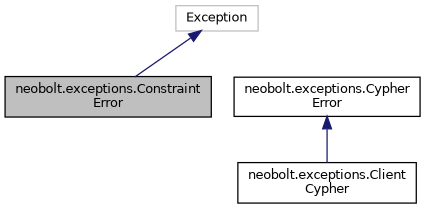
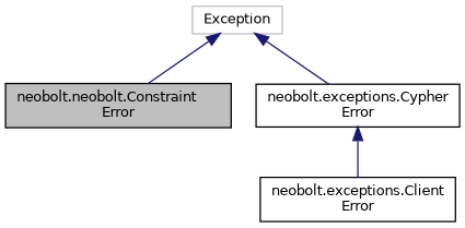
  digraph {
    node [color=black fillcolor=white fontname=Helvetica fontsize=10 shape=record style=filled]
    edge [color=midnightblue dir=back fontname=Helvetica fontsize=10 labelfontname=Helvetica labelfontsize=10 style=solid]
-   n1 [fillcolor=grey75 fontcolor=black height=0.2 label="neobolt.exceptions.Constraint\lError" width=0.4]
-   n2 [height=0.2 label="neobolt.exceptions.Client\lCypher" width=0.4]
+   n1 [fillcolor=grey75 fontcolor=black height=0.2 label="neobolt.neobolt.Constraint\lError" width=0.4]
+   n2 [height=0.2 label="neobolt.exceptions.Client\lError" width=0.4]
    n3 [height=0.2 label="neobolt.exceptions.Cypher\lError" width=0.4]
    n4 [color=grey75 height=0.2 label=Exception width=0.4]
    n3 -> n2
    n4 -> n1
+   n4 -> n3
  }
